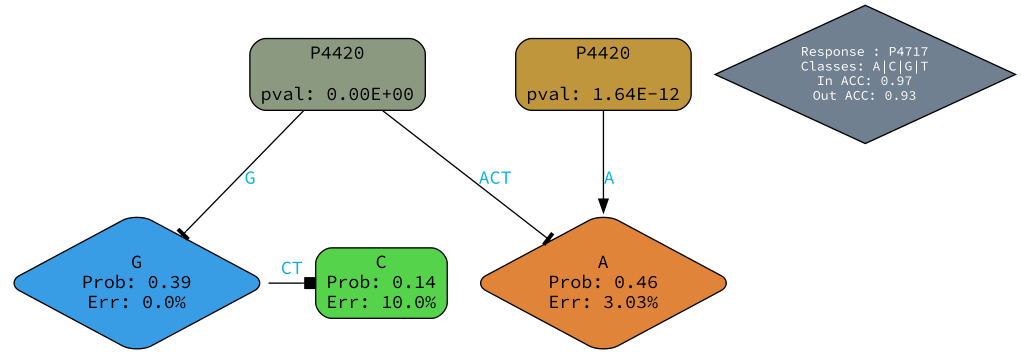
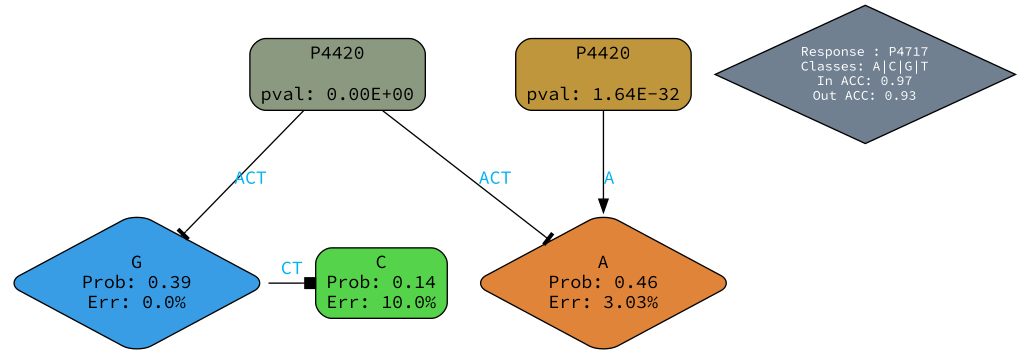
  digraph {
    fontname="Source Code Pro"
    ranksep=equally
    splines=polylines
    node [color=black fontname="Source Code Pro" shape=diamond style="filled, rounded"]
    edge [arrowhead=tee fontcolor=deepskyblue2 fontname="Source Code Pro"]
    n1 [fillcolor="#e08439" label="A\nProb: 0.46\nErr: 3.03%"]
    n2 [fillcolor="#55d34a" label="C\nProb: 0.14\nErr: 10.0%" shape=box]
    n3 [fillcolor="#399de5" label="G\nProb: 0.39\nErr: 0.0%"]
    n4 [align=left fillcolor=slategray fontcolor=white fontsize=10 label="Response : P4717\nClasses: A|C|G|T\nIn ACC: 0.97\nOut ACC: 0.93\n" style=filled]
    n5 [fillcolor="#8a997f" label="P4420\n\npval: 0.00E+00" shape=box]
-   n6 [fillcolor="#bf963c" label="P4420\n\npval: 1.64E-12" shape=box]
+   n6 [fillcolor="#bf963c" label="P4420\n\npval: 1.64E-32" shape=box]
    subgraph sub_1 {
      rank=same
      n1
      n2
      n3
    }
    subgraph sub_2 {
      rank=same
      n4
      n5
    }
    n3 -> n2 [arrowhead=box label=CT]
    n5 -> n1 [label=ACT]
-   n5 -> n3 [label=G]
+   n5 -> n3 [label=ACT]
    n6 -> n1 [arrowhead=normal label=A]
  }
